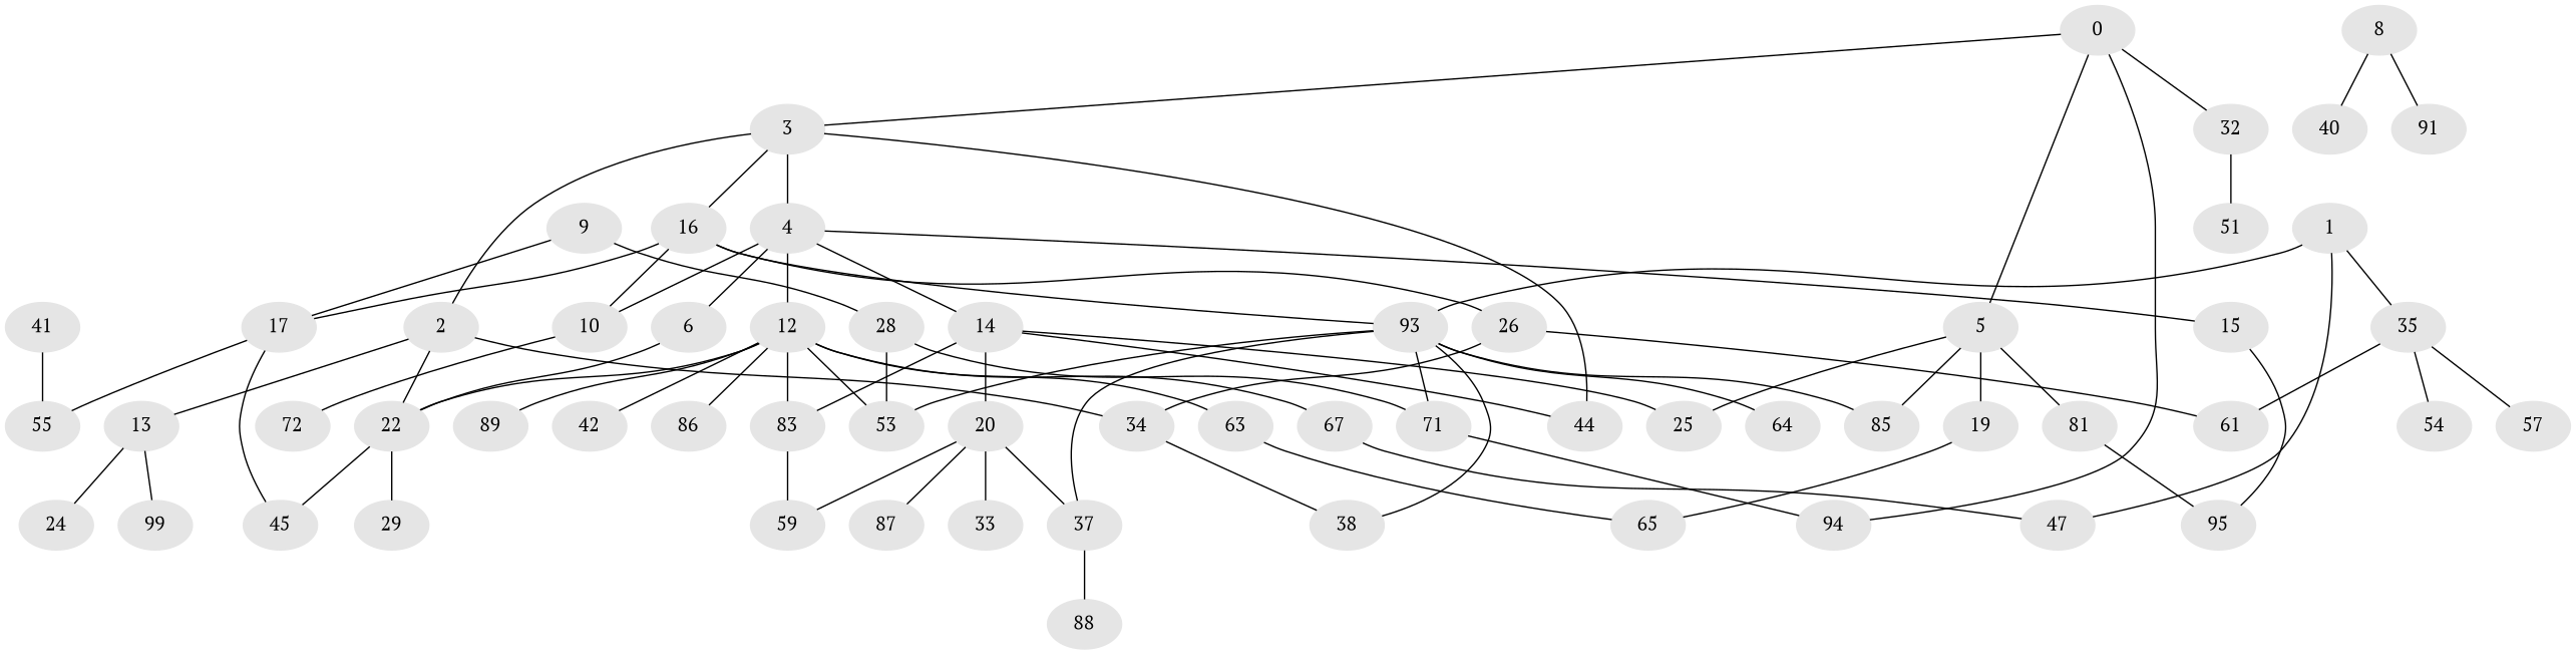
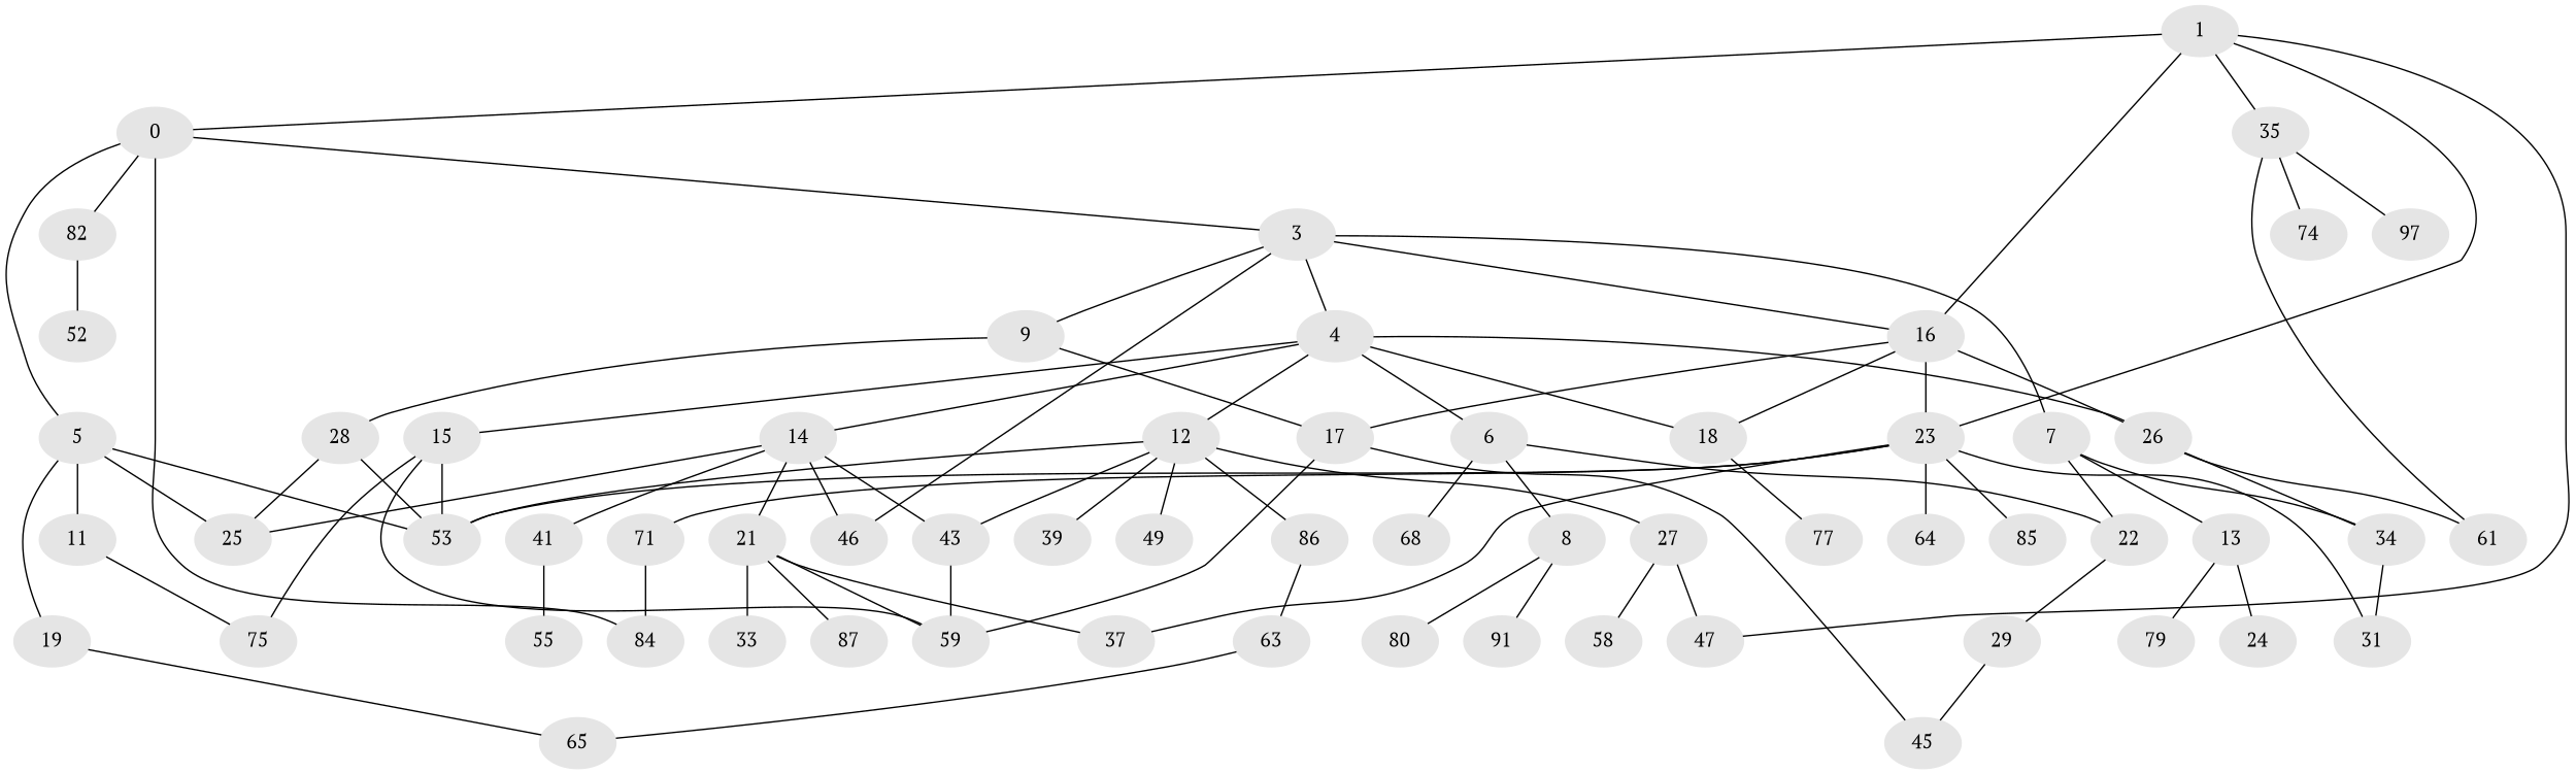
  graph {
    fontname="PT Serif"
    node [color=gray90 fontname="PT Serif" style=filled]
    edge [fontname="PT Serif"]
    1 [super="+21"]
    n2 [label=0 super="+73"]
    16 [super="+40"]
-   23 [super="+52" label=93]
+   23 [super="+52"]
    35 [super="+83"]
    47 [super="+78"]
    3 [super="+31"]
    5 [super="+82"]
-   32 [super="+62"]
-   84 [label=94]
-   18 [super="+56" label=10]
+   32 [super="+62" label=82]
+   84
+   18 [super="+56"]
    26 [super="+92"]
    17 [super="+30"]
    53 [super="+72"]
    37
-   38 [super="+48"]
+   38 [super="+48" label=31]
    64
    71
    85
    61
-   57 [super="+90"]
-   74 [label=54]
+   57 [super="+90" label=97]
+   74
    4 [super="+10"]
-   7 [label=2]
+   7
    9
-   44
-   11 [label=81]
+   44 [label=46]
+   11
    19
    25
-   51
+   51 [label=52]
    6 [super="+36"]
    12 [super="+69"]
    15
    14 [super="+54"]
    22 [super="+50"]
    13 [super="+60"]
    34 [super="+46"]
    28 [super="+70"]
    8 [super="+42"]
-   27 [label=67]
-   39 [label=89]
-   43 [label=83]
-   49 [label=42]
+   68
+   27
+   39
+   43
+   49
    63
    86
-   75 [super="+76" label=95]
+   75 [super="+76"]
    59 [super="+89"]
-   77 [label=72]
+   77
    65 [super="+81"]
-   80 [label=40]
+   80
    91
    45
    29
    24
-   79 [label=99]
-   20 [super="+66"]
+   79
+   20 [super="+66" label=21]
    41
+   58
    33
    87
    55 [super="+67"]
-   88
+   1 -- n2
+   1 -- 16 [weight=2]
    1 -- 23
    1 -- 35
    1 -- 47
    n2 -- 3
    n2 -- 5
    n2 -- 32
    n2 -- 84
    16 -- 23
    16 -- 18
    16 -- 26
    16 -- 17
    23 -- 53
    23 -- 37
    23 -- 38
    23 -- 64
    23 -- 71
    23 -- 85
    35 -- 61
    35 -- 57
    35 -- 74
    3 -- 16
    3 -- 4
    3 -- 7
+   3 -- 9
    3 -- 44
-   5 -- 85
+   5 -- 53
    5 -- 11
    5 -- 19
    5 -- 25
    32 -- 51
    18 -- 77
    26 -- 61
    26 -- 34
-   17 -- 55
+   17 -- 59
    17 -- 45
-   37 -- 88
    71 -- 84
    4 -- 18 [weight=2]
+   4 -- 26
    4 -- 6
    4 -- 12
    4 -- 15
    4 -- 14
    7 -- 22
    7 -- 13
    7 -- 34
    9 -- 17
    9 -- 28
    11 -- 75
    19 -- 65
    6 -- 22
+   6 -- 8
+   6 -- 68
    12 -- 53
-   12 -- 22
    12 -- 27
    12 -- 39
    12 -- 43
    12 -- 49
-   12 -- 63
+   86 -- 63
    12 -- 86
+   15 -- 53
    15 -- 75
+   15 -- 59
    14 -- 44
    14 -- 25
    14 -- 43
    14 -- 20
-   22 -- 45
+   14 -- 41
+   29 -- 45
    22 -- 29
    13 -- 24
    13 -- 79
    34 -- 38
    28 -- 53
-   28 -- 71
+   28 -- 25
    8 -- 80
    8 -- 91
    27 -- 47
+   27 -- 58
    43 -- 59
    63 -- 65
    20 -- 37
    20 -- 59
    20 -- 33
    20 -- 87
    41 -- 55
  }
